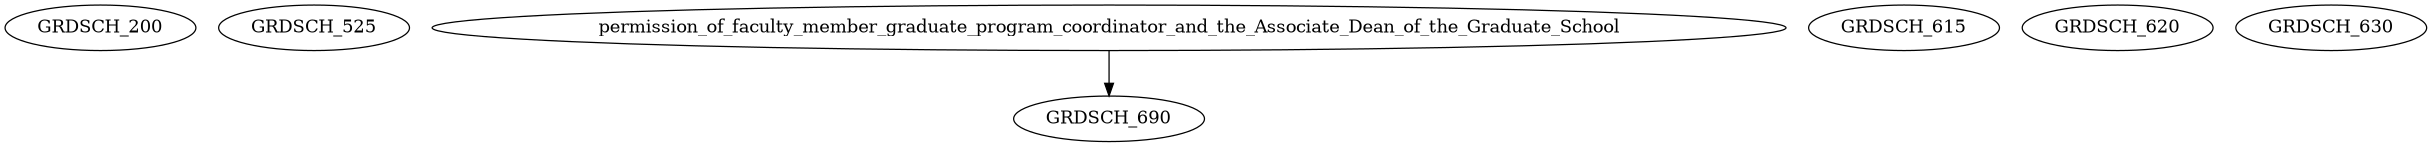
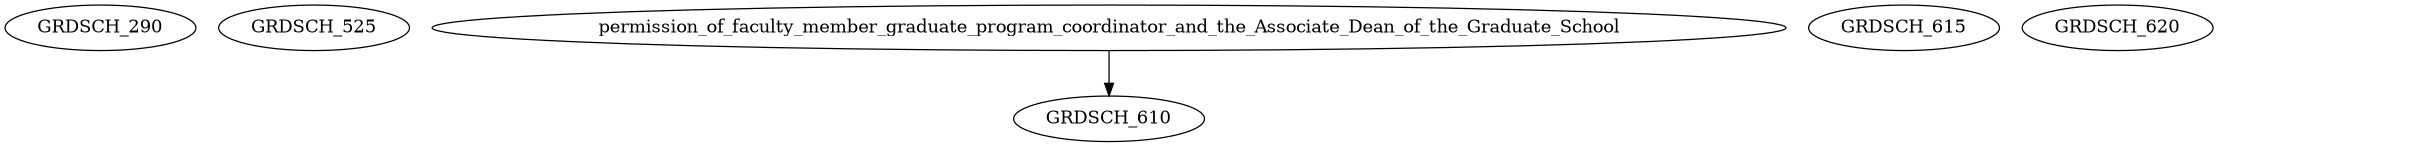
  digraph {
-   GRDSCH_200
+   GRDSCH_200 [label=GRDSCH_290]
    GRDSCH_525
    permission_of_faculty_member_graduate_program_coordinator_and_the_Associate_Dean_of_the_Graduate_School
-   GRDSCH_610 [label=GRDSCH_690]
+   GRDSCH_610
    GRDSCH_615
    GRDSCH_620
-   GRDSCH_630
    permission_of_faculty_member_graduate_program_coordinator_and_the_Associate_Dean_of_the_Graduate_School -> GRDSCH_610 [color=black]
  }
